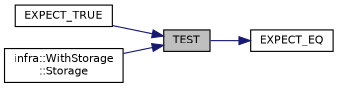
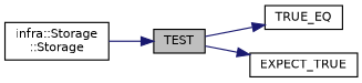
  digraph {
    rankdir=LR
    node [color=black fillcolor=white fontname=Helvetica fontsize=10 shape=record style=filled]
    edge [color=midnightblue fontname=Helvetica fontsize=10 labelfontname=Helvetica labelfontsize=10 style=solid]
    n1 [fillcolor=grey75 fontcolor=black height=0.2 label=TEST width=0.4]
-   n2 [height=0.2 label=EXPECT_EQ width=0.4]
+   n2 [height=0.2 label=TRUE_EQ width=0.4]
    n3 [height=0.2 label=EXPECT_TRUE width=0.4]
-   n4 [height=0.2 label="infra::WithStorage\l::Storage" width=0.4]
+   n4 [height=0.2 label="infra::Storage\l::Storage" width=0.4]
    n1 -> n2
-   n3 -> n1
+   n1 -> n3
    n4 -> n1
  }
